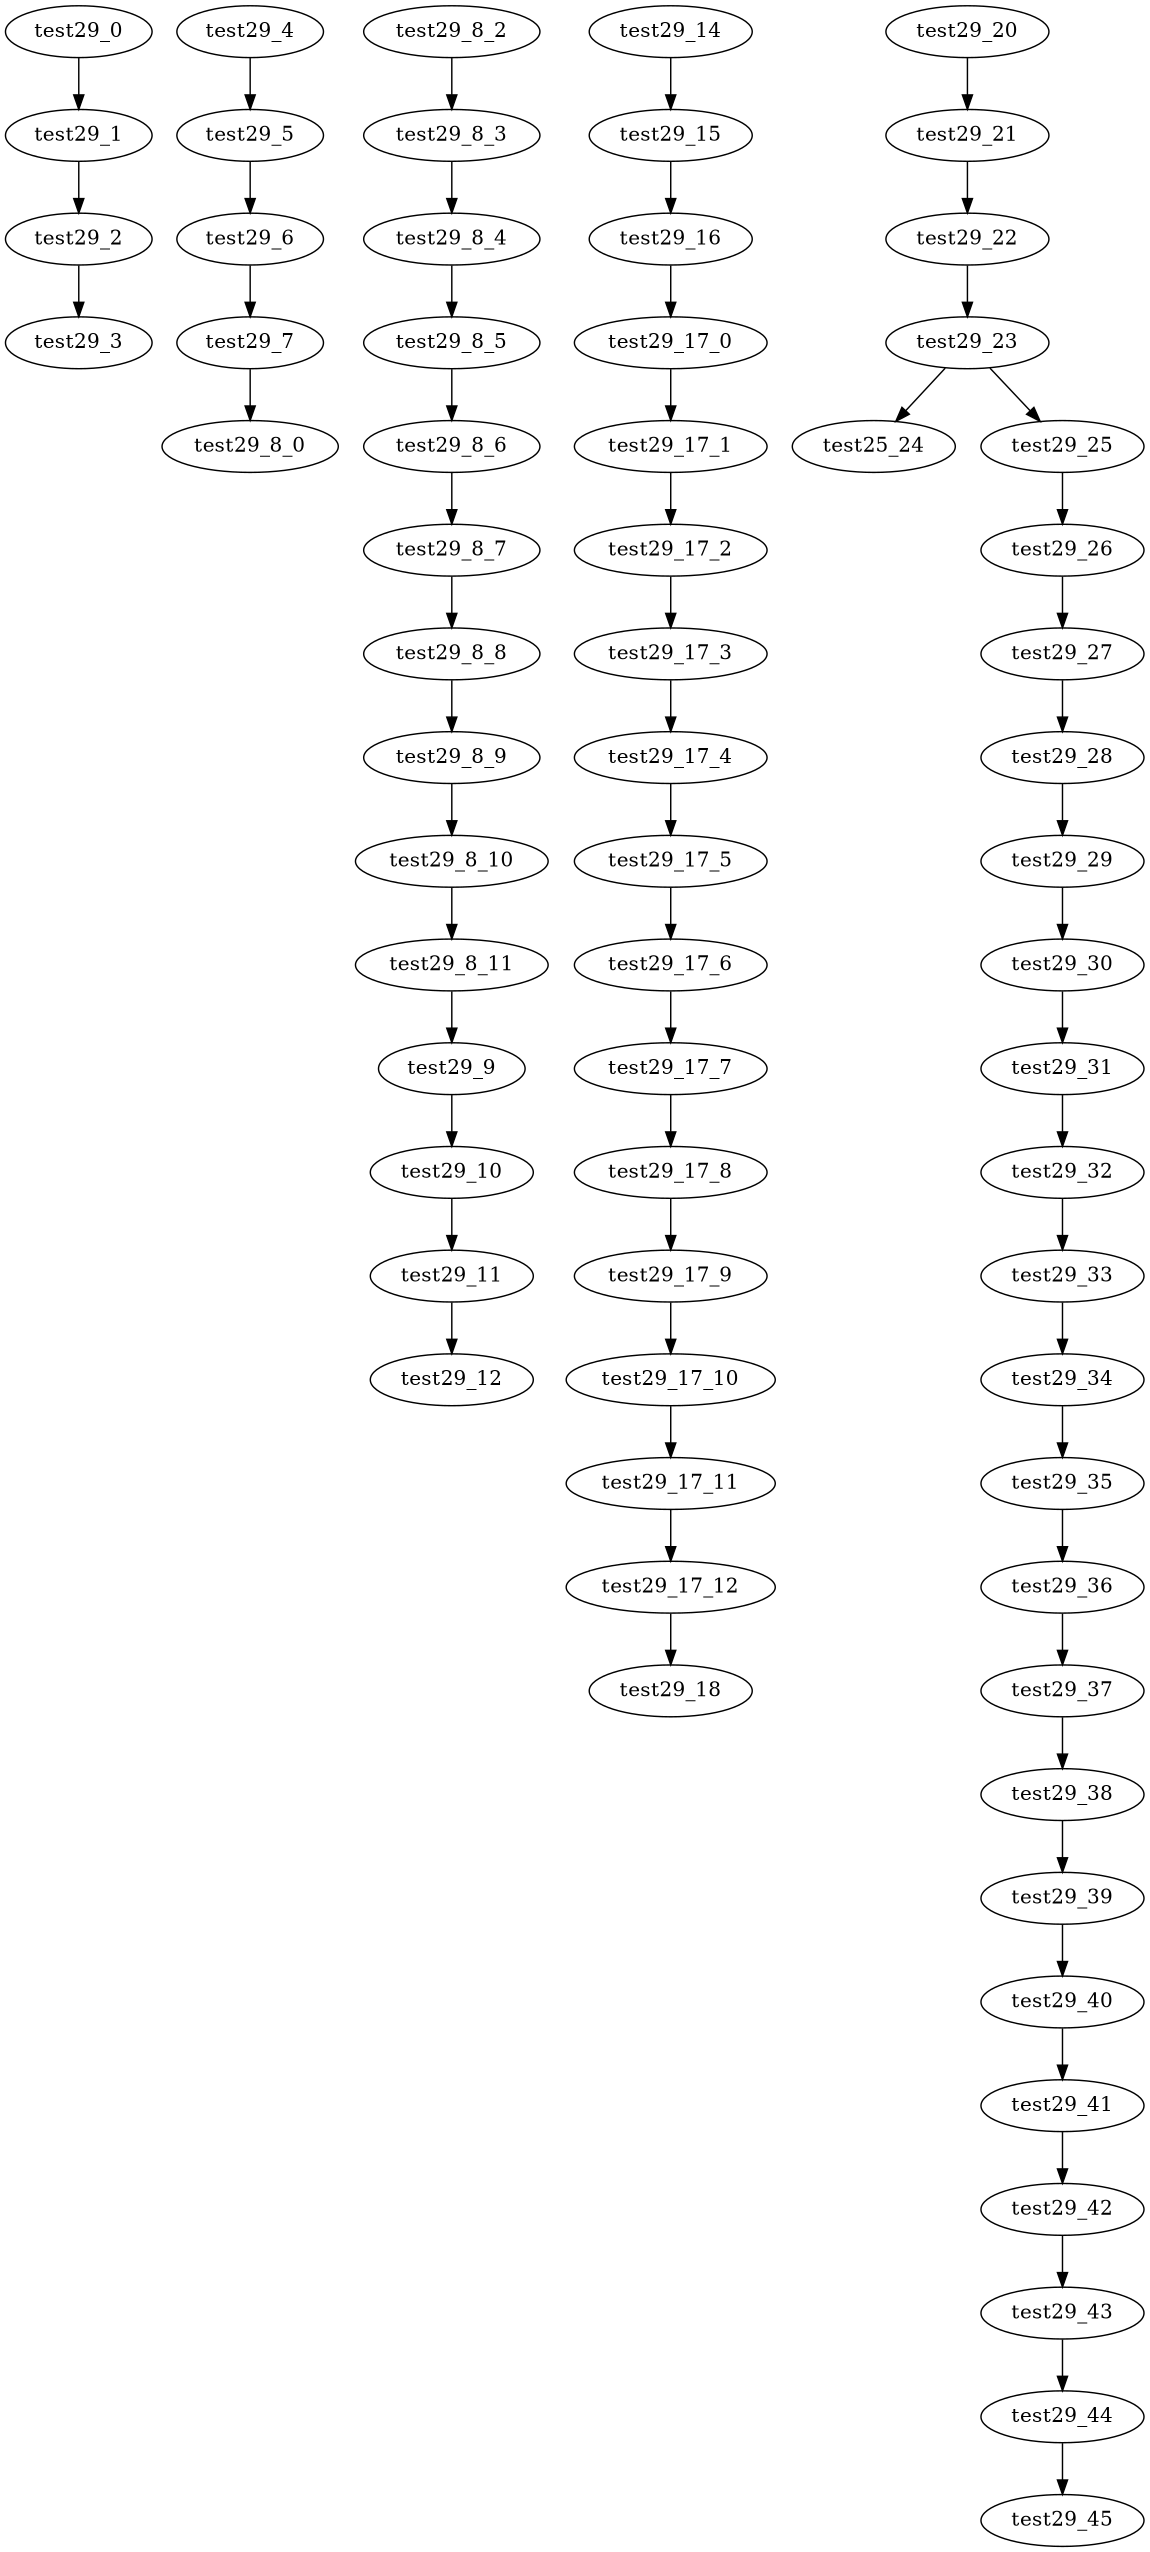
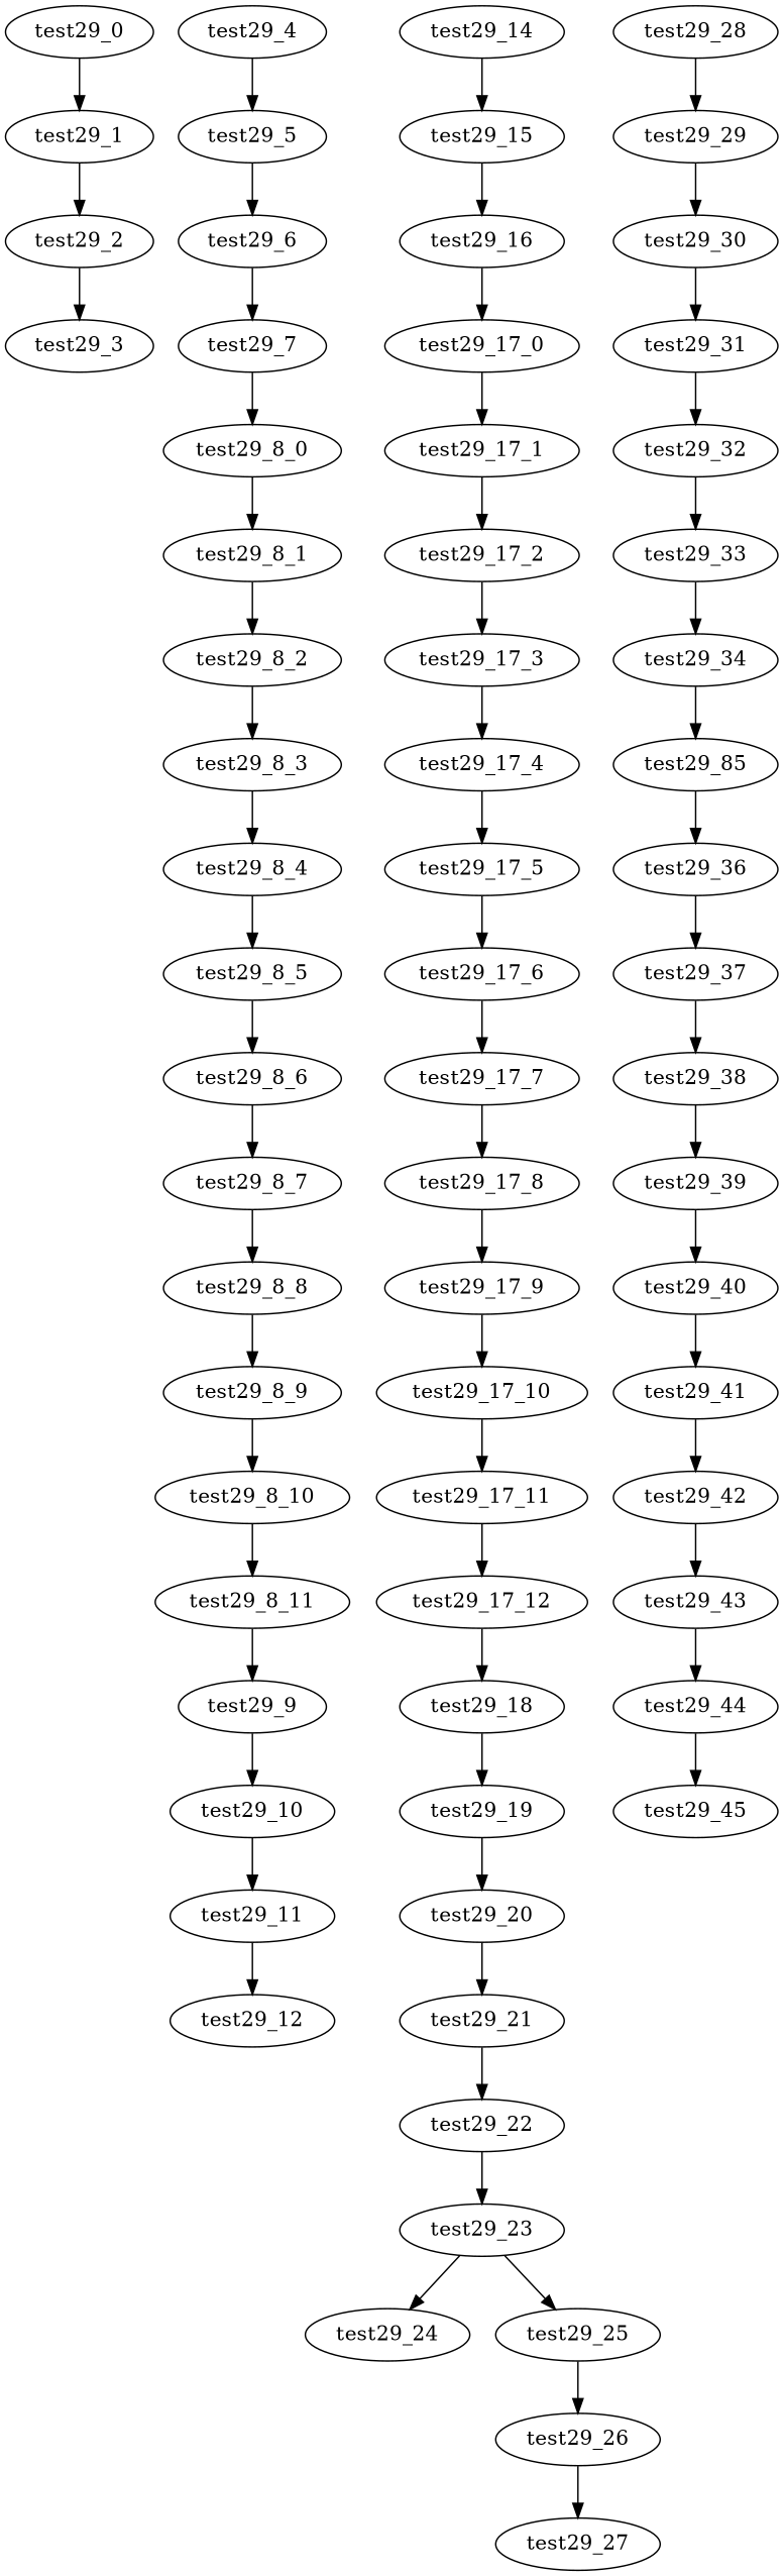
  digraph {
    test29_0
    test29_1
    test29_2
    test29_3
    test29_4
    test29_5
    test29_6
    test29_7
    test29_8_0
+   test29_8_1
    test29_8_2
    test29_8_3
    test29_8_4
    test29_8_5
    test29_8_6
    test29_8_7
    test29_8_8
    test29_8_9
    test29_8_10
    test29_8_11
    test29_9
    test29_10
    test29_11
    test29_12
    test29_14
    test29_15
    test29_16
    test29_17_0
    test29_17_1
    test29_17_2
    test29_17_3
    test29_17_4
    test29_17_5
    test29_17_6
    test29_17_7
    test29_17_8
    test29_17_9
    test29_17_10
    test29_17_11
    test29_17_12
    test29_18
+   test29_19
    test29_20
    test29_21
    test29_22
    test29_23
-   test29_24 [label=test25_24]
+   test29_24
    test29_25
    test29_26
    test29_27
    test29_28
    test29_29
    test29_30
    test29_31
    test29_32
    test29_33
    test29_34
-   test29_35
+   test29_35 [label=test29_85]
    test29_36
    test29_37
    test29_38
    test29_39
    test29_40
    test29_41
    test29_42
    test29_43
    test29_44
    test29_45
    test29_0 -> test29_1
    test29_1 -> test29_2
    test29_2 -> test29_3
    test29_4 -> test29_5
    test29_5 -> test29_6
    test29_6 -> test29_7
    test29_7 -> test29_8_0
+   test29_8_0 -> test29_8_1
+   test29_8_1 -> test29_8_2
    test29_8_2 -> test29_8_3
    test29_8_3 -> test29_8_4
    test29_8_4 -> test29_8_5
    test29_8_5 -> test29_8_6
    test29_8_6 -> test29_8_7
    test29_8_7 -> test29_8_8
    test29_8_8 -> test29_8_9
    test29_8_9 -> test29_8_10
    test29_8_10 -> test29_8_11
    test29_8_11 -> test29_9
    test29_9 -> test29_10
    test29_10 -> test29_11
    test29_11 -> test29_12
    test29_14 -> test29_15
    test29_15 -> test29_16
    test29_16 -> test29_17_0
    test29_17_0 -> test29_17_1
    test29_17_1 -> test29_17_2
    test29_17_2 -> test29_17_3
    test29_17_3 -> test29_17_4
    test29_17_4 -> test29_17_5
    test29_17_5 -> test29_17_6
    test29_17_6 -> test29_17_7
    test29_17_7 -> test29_17_8
    test29_17_8 -> test29_17_9
    test29_17_9 -> test29_17_10
    test29_17_10 -> test29_17_11
    test29_17_11 -> test29_17_12
    test29_17_12 -> test29_18
+   test29_18 -> test29_19
+   test29_19 -> test29_20
    test29_20 -> test29_21
    test29_21 -> test29_22
    test29_22 -> test29_23
    test29_23 -> test29_24
    test29_23 -> test29_25
    test29_25 -> test29_26
    test29_26 -> test29_27
-   test29_27 -> test29_28
    test29_28 -> test29_29
    test29_29 -> test29_30
    test29_30 -> test29_31
    test29_31 -> test29_32
    test29_32 -> test29_33
    test29_33 -> test29_34
    test29_34 -> test29_35
    test29_35 -> test29_36
    test29_36 -> test29_37
    test29_37 -> test29_38
    test29_38 -> test29_39
    test29_39 -> test29_40
    test29_40 -> test29_41
    test29_41 -> test29_42
    test29_42 -> test29_43
    test29_43 -> test29_44
    test29_44 -> test29_45
  }
